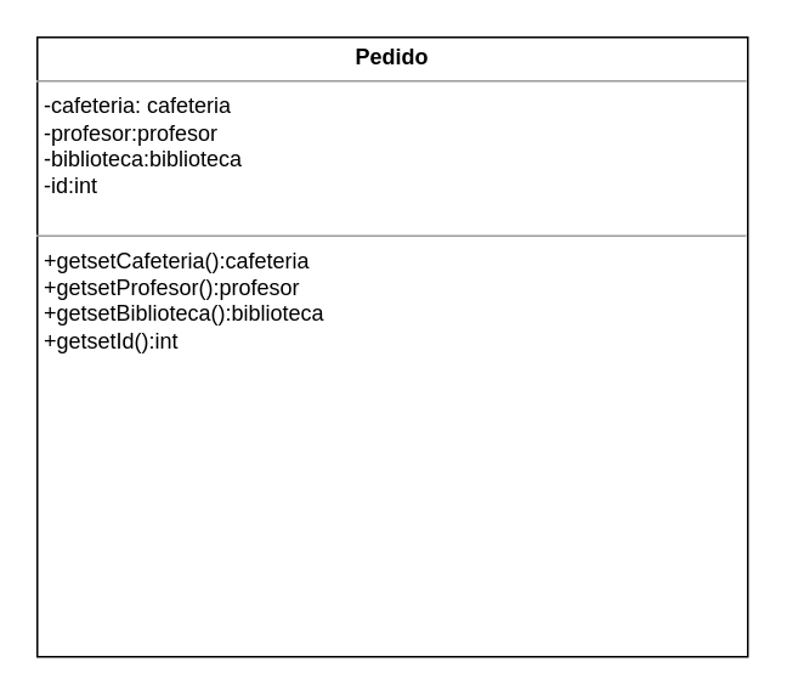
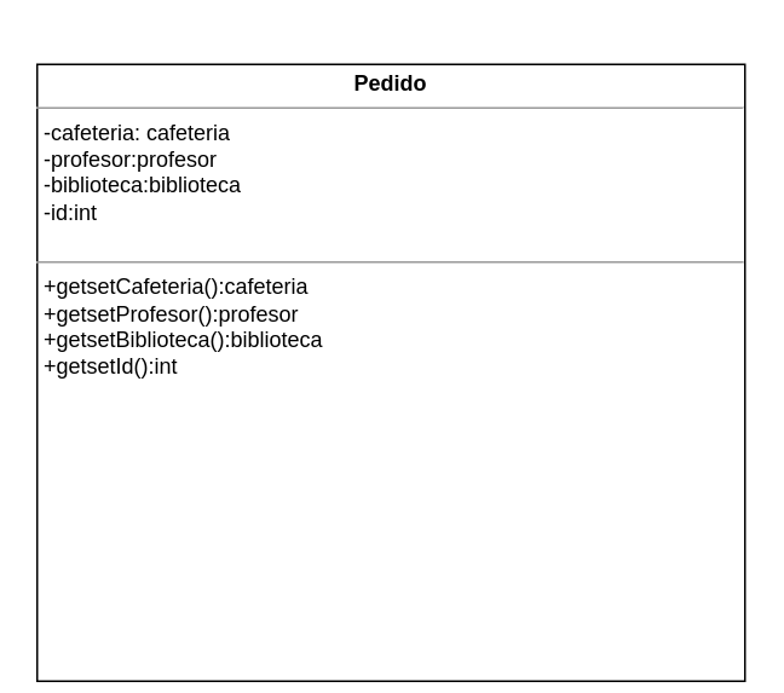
  <mxCell id="0" />
  <mxCell id="1" parent="0" />
- <mxCell id="2" value="&lt;p style=&quot;margin: 0px ; margin-top: 4px ; text-align: center&quot;&gt;&lt;b&gt;Pedido&lt;/b&gt;&lt;/p&gt;&lt;hr size=&quot;1&quot;&gt;&lt;p style=&quot;margin: 0px ; margin-left: 4px&quot;&gt;-cafeteria: cafeteria&lt;/p&gt;&lt;p style=&quot;margin: 0px ; margin-left: 4px&quot;&gt;-profesor:profesor&lt;/p&gt;&lt;p style=&quot;margin: 0px ; margin-left: 4px&quot;&gt;-biblioteca:biblioteca&lt;/p&gt;&lt;p style=&quot;margin: 0px ; margin-left: 4px&quot;&gt;-id:int&lt;/p&gt;&lt;p style=&quot;margin: 0px ; margin-left: 4px&quot;&gt;&lt;br&gt;&lt;/p&gt;&lt;hr size=&quot;1&quot;&gt;&lt;p style=&quot;margin: 0px ; margin-left: 4px&quot;&gt;+getsetCafeteria():cafeteria&lt;/p&gt;&lt;p style=&quot;margin: 0px ; margin-left: 4px&quot;&gt;+getsetProfesor():profesor&lt;/p&gt;&lt;p style=&quot;margin: 0px ; margin-left: 4px&quot;&gt;+getsetBiblioteca():biblioteca&lt;/p&gt;&lt;p style=&quot;margin: 0px ; margin-left: 4px&quot;&gt;+getsetId():int&lt;/p&gt;" style="verticalAlign=top;align=left;overflow=fill;fontSize=12;fontFamily=Helvetica;html=1;" vertex="1" parent="1"><mxGeometry width="390" height="340" as="geometry" x="20" y="20" /></mxCell>
+ <mxCell id="2" value="&lt;p style=&quot;margin: 0px ; margin-top: 4px ; text-align: center&quot;&gt;&lt;b&gt;Pedido&lt;/b&gt;&lt;/p&gt;&lt;hr size=&quot;1&quot;&gt;&lt;p style=&quot;margin: 0px ; margin-left: 4px&quot;&gt;-cafeteria: cafeteria&lt;/p&gt;&lt;p style=&quot;margin: 0px ; margin-left: 4px&quot;&gt;-profesor:profesor&lt;/p&gt;&lt;p style=&quot;margin: 0px ; margin-left: 4px&quot;&gt;-biblioteca:biblioteca&lt;/p&gt;&lt;p style=&quot;margin: 0px ; margin-left: 4px&quot;&gt;-id:int&lt;/p&gt;&lt;p style=&quot;margin: 0px ; margin-left: 4px&quot;&gt;&lt;br&gt;&lt;/p&gt;&lt;hr size=&quot;1&quot;&gt;&lt;p style=&quot;margin: 0px ; margin-left: 4px&quot;&gt;+getsetCafeteria():cafeteria&lt;/p&gt;&lt;p style=&quot;margin: 0px ; margin-left: 4px&quot;&gt;+getsetProfesor():profesor&lt;/p&gt;&lt;p style=&quot;margin: 0px ; margin-left: 4px&quot;&gt;+getsetBiblioteca():biblioteca&lt;/p&gt;&lt;p style=&quot;margin: 0px ; margin-left: 4px&quot;&gt;+getsetId():int&lt;/p&gt;" style="verticalAlign=top;align=left;overflow=fill;fontSize=12;fontFamily=Helvetica;html=1;" vertex="1" parent="1"><mxGeometry x="20" y="35" width="390" height="340" as="geometry" /></mxCell>
